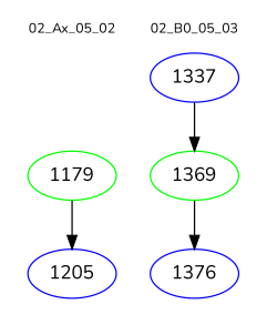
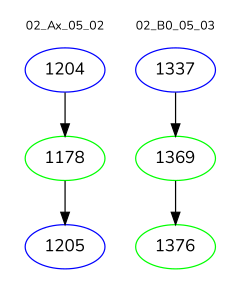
  digraph {
    fontname=Nunito
    node [color=blue fontname=Nunito]
    edge [color=black fontname=Nunito]
-   n2 [color=green label=1179]
+   n1 [label=1204]
+   n2 [color=green label=1178]
    n3 [label=1205]
    n4 [label=1337]
    n5 [color=green label=1369]
-   n6 [label=1376]
+   n6 [color=green label=1376]
    subgraph cluster_1 {
      color=white
      fontsize=10
      label="02_Ax_05_02"
+     n1
      n2
      n3
    }
    subgraph cluster_2 {
      color=white
      fontsize=10
      label="02_B0_05_03"
      n4
      n5
      n6
    }
+   n1 -> n2
    n2 -> n3
    n4 -> n5
    n5 -> n6
  }
